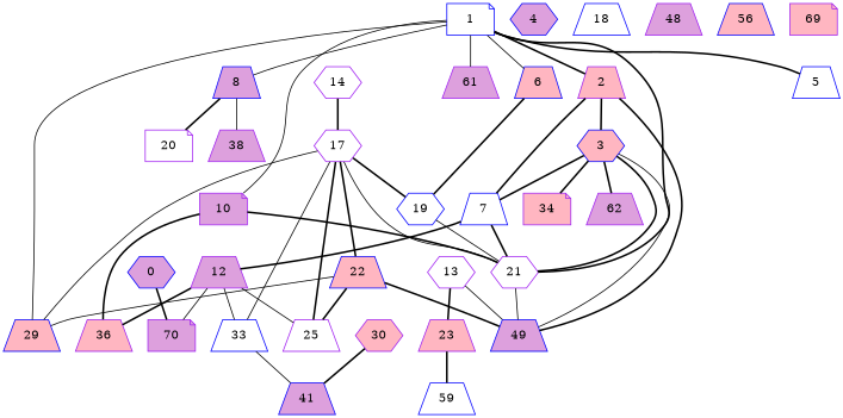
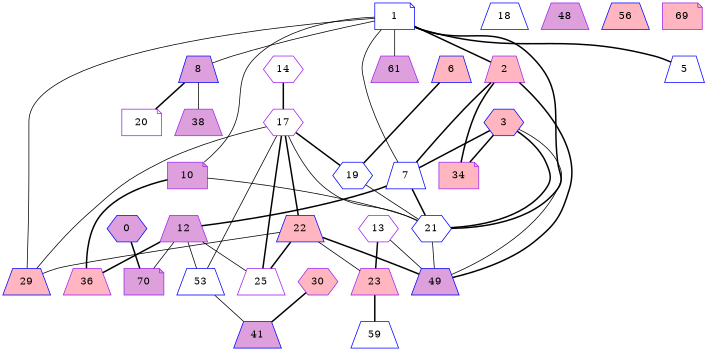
  graph {
    node [color=blue fillcolor=white shape=trapezium style=filled]
    edge [style=bold]
    1 [shape=note super="+52+43+46"]
    2 [color=purple fillcolor=lightpink super="+15"]
    5 [super="+16"]
    7 [super="+40"]
    8 [fillcolor=plum]
    10 [color=purple fillcolor=plum shape=note]
-   21 [color=purple shape=hexagon super="+31"]
+   21 [shape=hexagon super="+31"]
    n8 [fillcolor=lightpink label=29]
    61 [color=purple fillcolor=plum super="+65"]
    3 [fillcolor=lightpink shape=hexagon super="+24+11+28"]
    49 [fillcolor=plum super="+54"]
    12 [color=purple fillcolor=plum super="+44+53+50"]
    20 [color=purple shape=note]
    38 [color=purple fillcolor=plum]
    36 [color=purple fillcolor=lightpink]
    17 [color=purple shape=hexagon super="+45+72+67"]
    22 [fillcolor=lightpink super="+27"]
    19 [shape=hexagon super="+32+37"]
    25 [color=purple super="+74+42"]
-   33 [super="+35"]
+   33 [super="+35" label=53]
    23 [color=purple fillcolor=lightpink super="+73"]
    41 [fillcolor=plum super="+58"]
    34 [color=purple fillcolor=lightpink shape=note]
-   62 [color=purple fillcolor=plum]
-   4 [fillcolor=plum shape=hexagon]
    6 [fillcolor=lightpink]
    n27 [color=purple fillcolor=plum label=70 shape=note super="+66+63"]
    n28 [fillcolor=plum label=0 shape=hexagon]
    59
    13 [color=purple shape=hexagon]
    14 [color=purple shape=hexagon]
    18 [super="+57"]
    30 [color=purple fillcolor=lightpink shape=hexagon]
    48 [color=purple fillcolor=plum]
    56 [fillcolor=lightpink]
    69 [color=purple fillcolor=lightpink shape=note]
    1 -- 2
    1 -- 5
-   1 -- 6 [style=solid]
+   1 -- 7 [style=solid]
    1 -- 8 [style=solid]
    1 -- 10 [style=solid]
    1 -- 21
    1 -- n8 [style=solid]
    1 -- 61 [style=solid]
    2 -- 7
-   2 -- 3
+   2 -- 34
    2 -- 49
    7 -- 21
    7 -- 12
    8 -- 20
    8 -- 38 [style=solid]
-   10 -- 21
+   10 -- 21 [style=solid]
    10 -- 36
    21 -- 49 [style=solid]
    3 -- 7 [weight=3]
    3 -- 21
    3 -- 49 [style=solid]
    3 -- 34
-   3 -- 62
    12 -- 36
    12 -- 25 [style=solid]
    12 -- 33 [style=solid]
    12 -- n27 [style=solid]
    17 -- 21 [style=solid]
    17 -- n8 [style=solid]
    17 -- 22
    17 -- 19
    17 -- 25
    17 -- 33 [style=solid]
    22 -- n8 [style=solid]
    22 -- 49
    22 -- 25
+   22 -- 23 [style=solid]
    19 -- 21 [style=solid]
    33 -- 41 [style=solid]
    23 -- 59
    6 -- 19
    n28 -- n27
    13 -- 49 [style=solid weight=2]
    13 -- 23
    14 -- 17
    30 -- 41
  }
